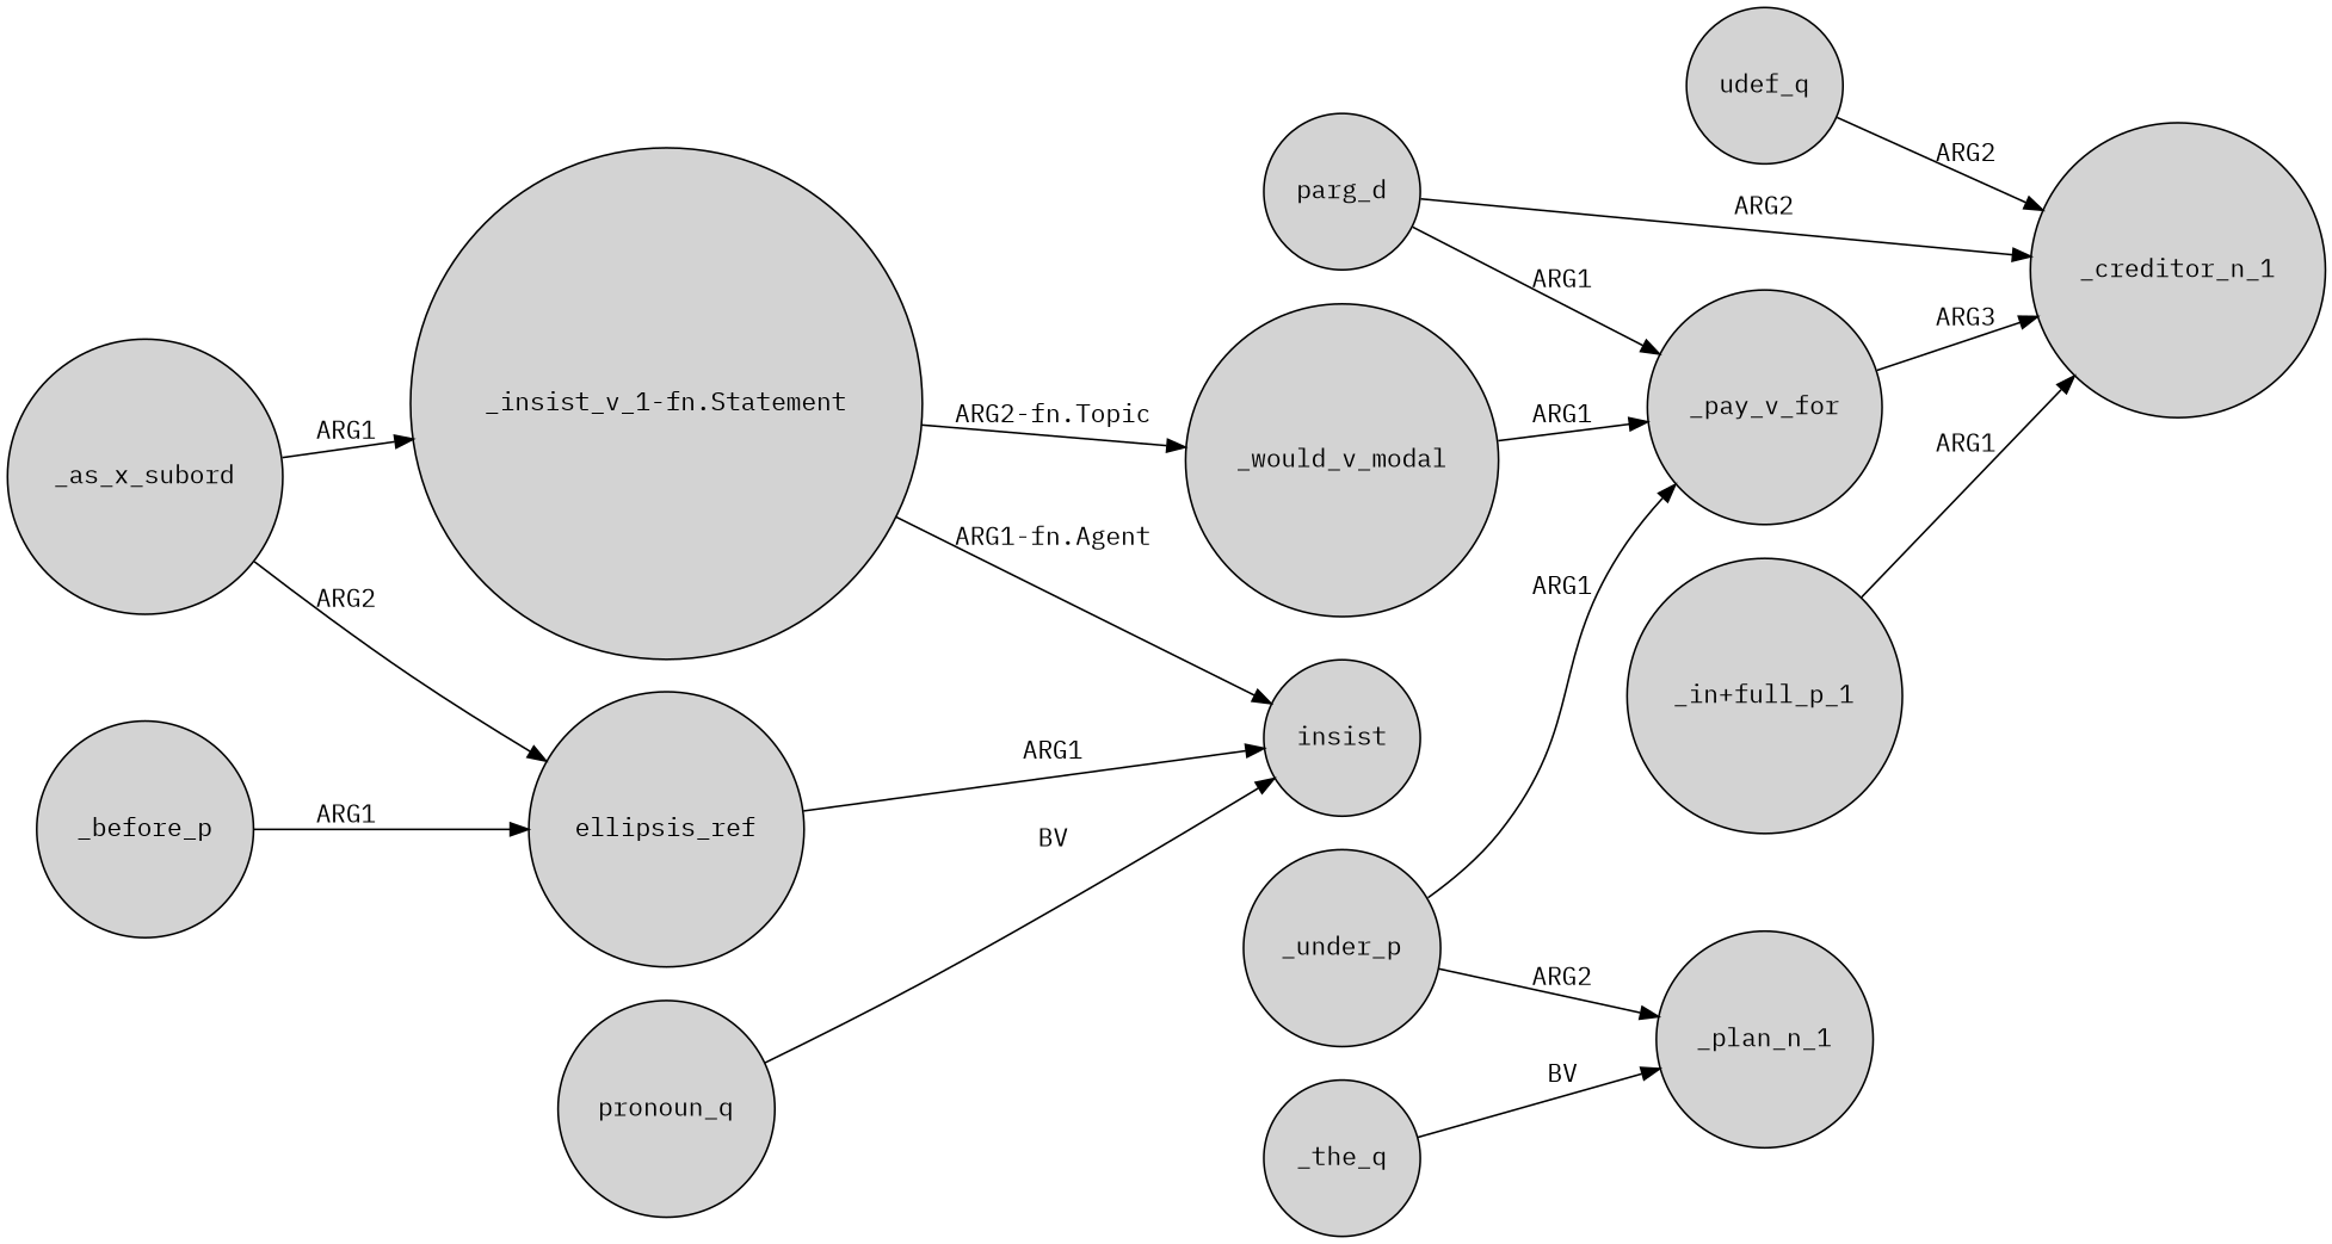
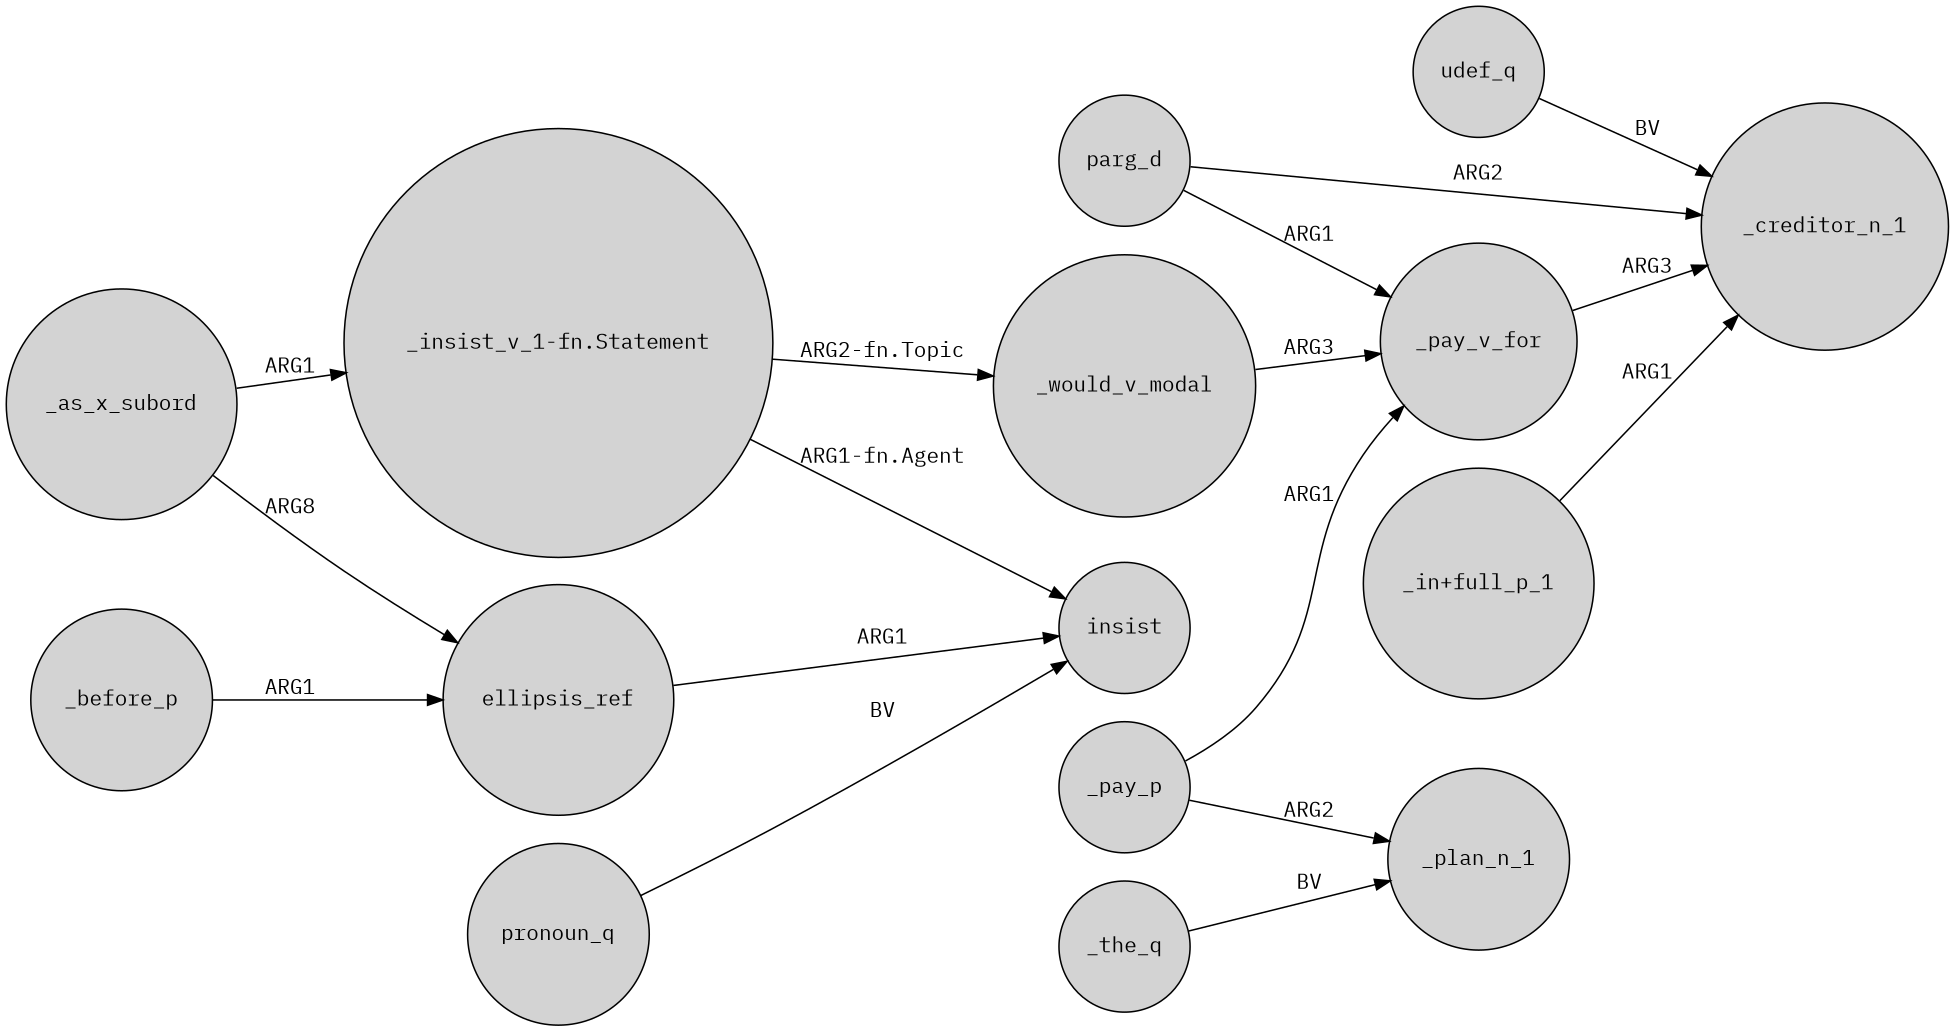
  digraph {
    fontname="IBM Plex Mono"
    rankdir=LR
    node [fontname="IBM Plex Mono" shape=circle style=filled]
    edge [fontname="IBM Plex Mono"]
    _pay_v_for
    _creditor_n_1
    udef_q
    n4 [label=insist]
    ellipsis_ref
    "_insist_v_1-fn.Statement"
    _would_v_modal
    _as_x_subord
-   _under_p
+   _under_p [label=_pay_p]
    _plan_n_1
    _before_p
    parg_d
    "_in+full_p_1"
    _the_q
    pronoun_q
    _pay_v_for -> _creditor_n_1 [label=ARG3]
-   udef_q -> _creditor_n_1 [label=ARG2]
+   udef_q -> _creditor_n_1 [label=BV]
    ellipsis_ref -> n4 [label=ARG1]
    "_insist_v_1-fn.Statement" -> n4 [label="ARG1-fn.Agent"]
    "_insist_v_1-fn.Statement" -> _would_v_modal [label="ARG2-fn.Topic"]
-   _would_v_modal -> _pay_v_for [label=ARG1]
-   _as_x_subord -> ellipsis_ref [label=ARG2]
+   _would_v_modal -> _pay_v_for [label=ARG3]
+   _as_x_subord -> ellipsis_ref [label=ARG8]
    _as_x_subord -> "_insist_v_1-fn.Statement" [label=ARG1]
    _under_p -> _pay_v_for [label=ARG1]
    _under_p -> _plan_n_1 [label=ARG2]
    _before_p -> ellipsis_ref [label=ARG1]
    parg_d -> _pay_v_for [label=ARG1]
    parg_d -> _creditor_n_1 [label=ARG2]
    "_in+full_p_1" -> _creditor_n_1 [label=ARG1]
    _the_q -> _plan_n_1 [label=BV]
    pronoun_q -> n4 [label=BV]
  }
